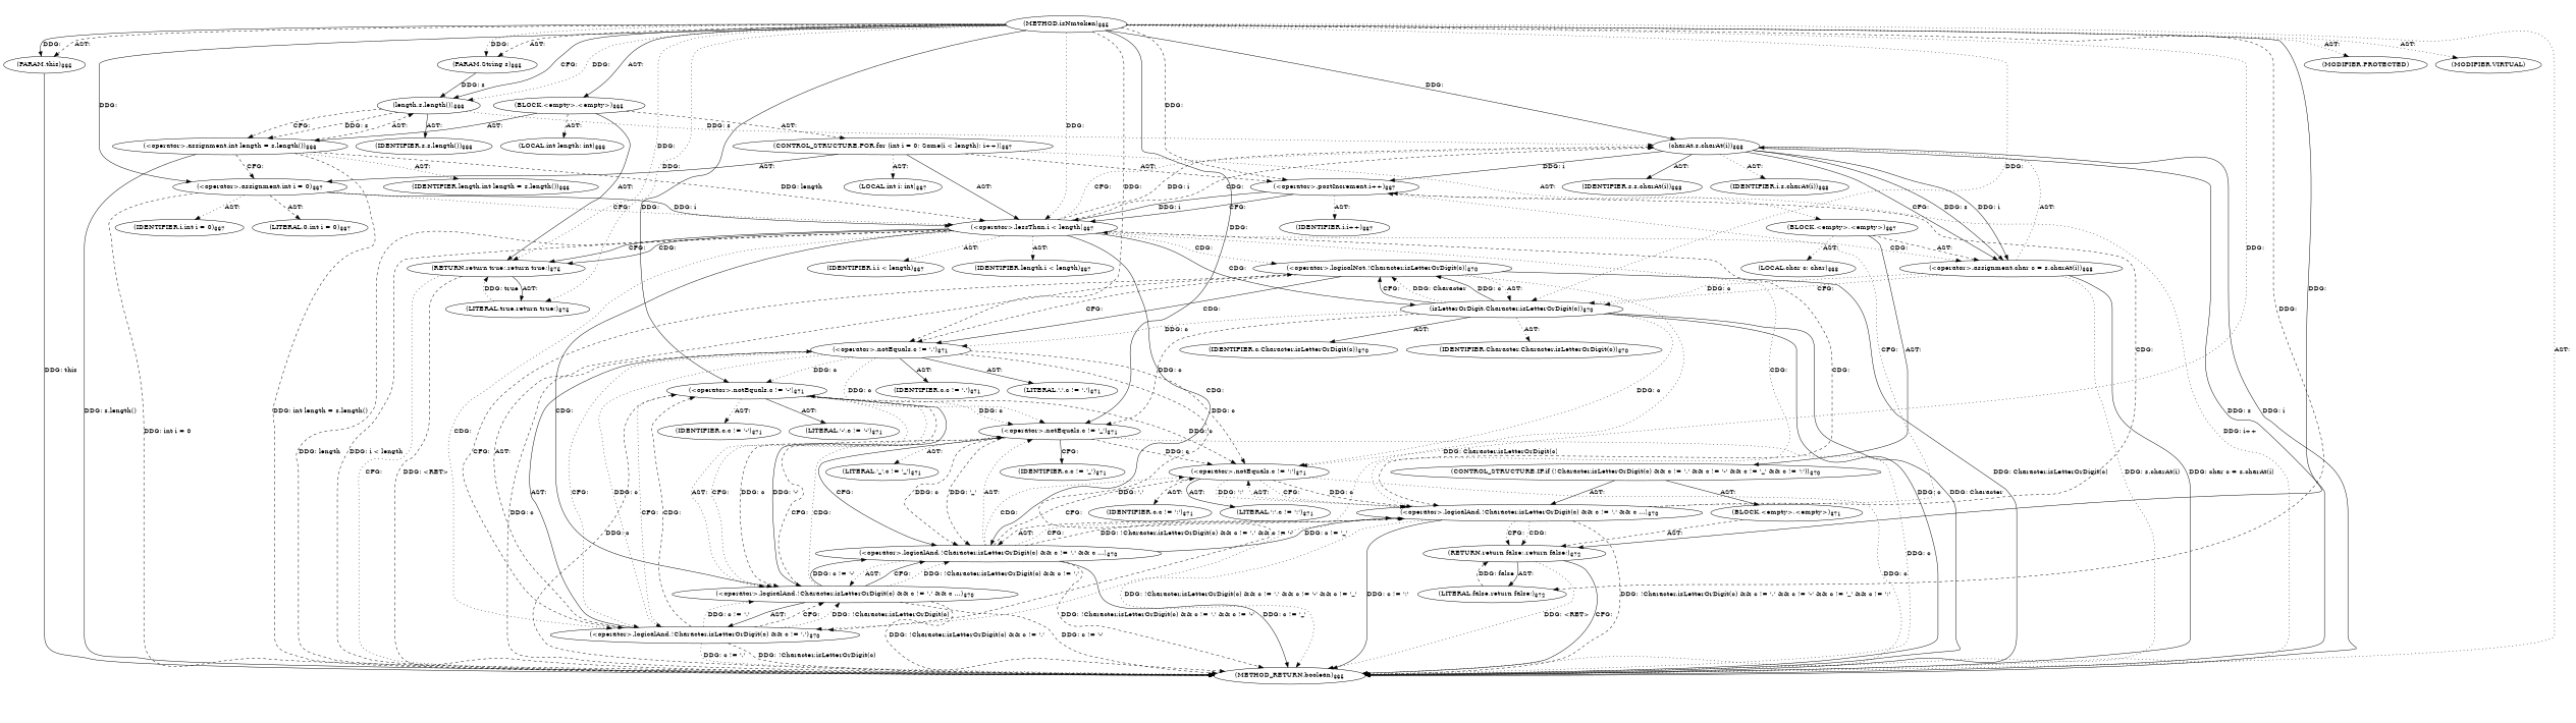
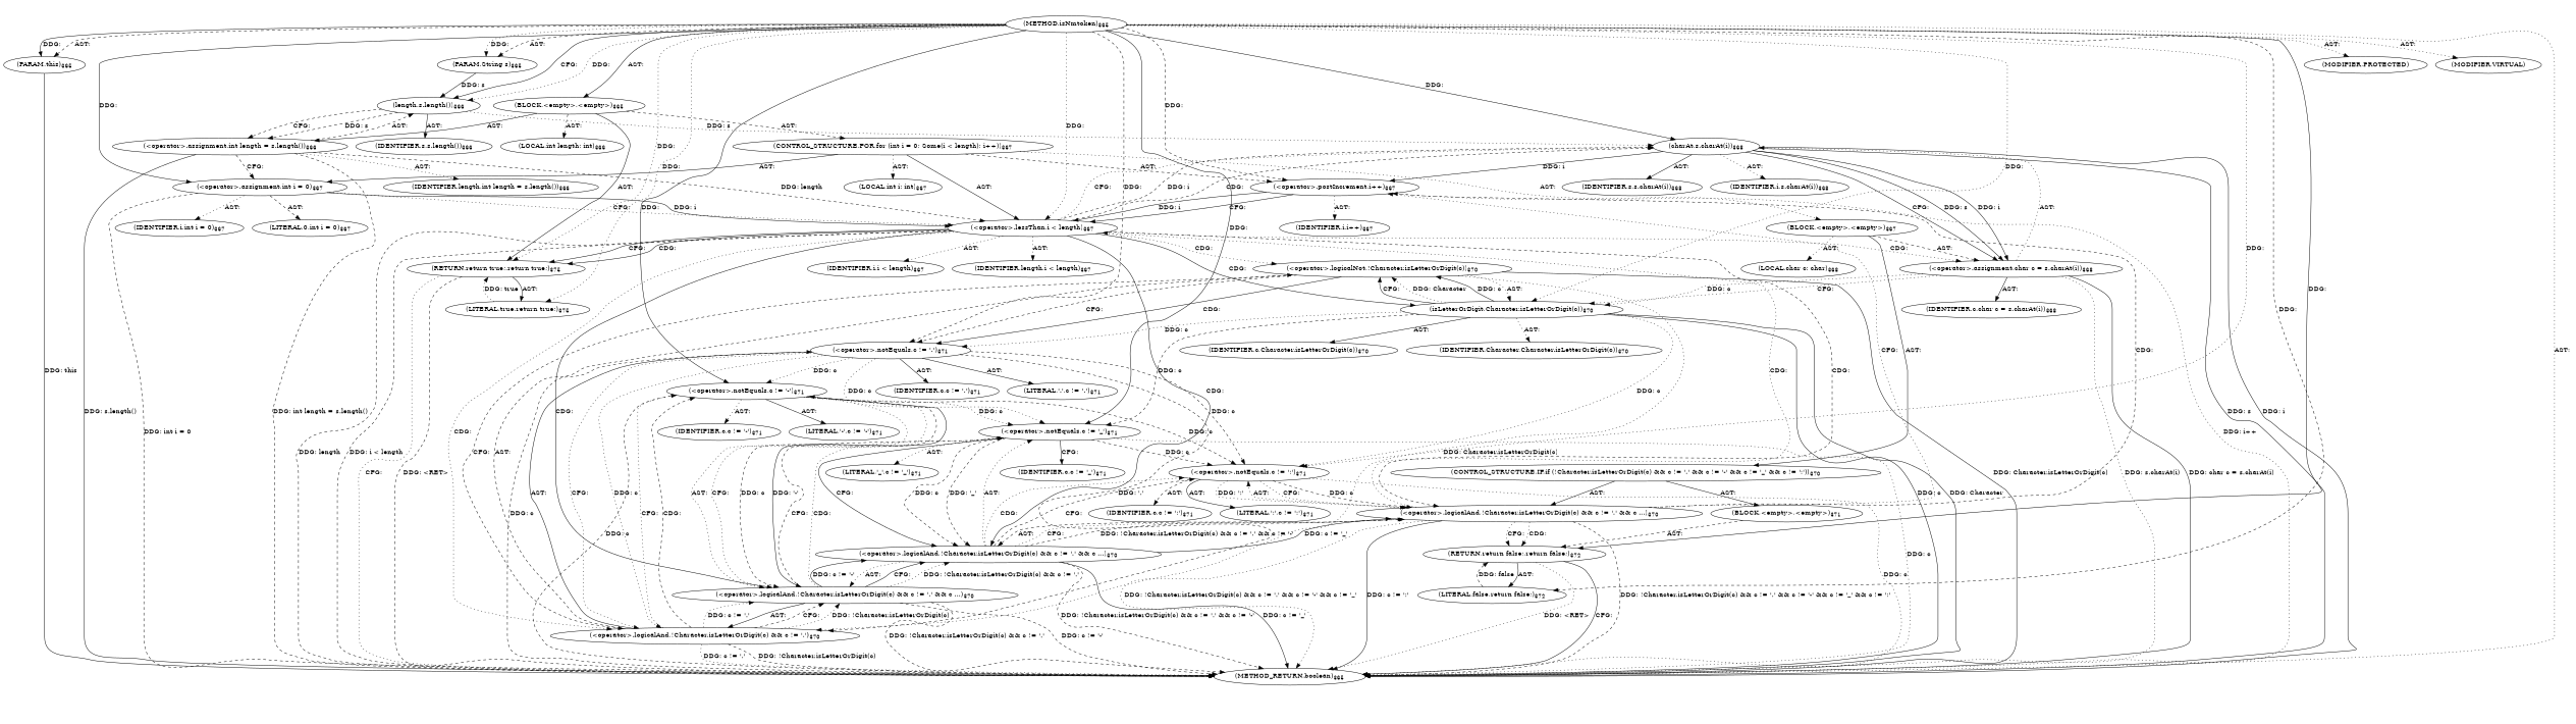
  digraph {
    edge [style=dotted]
    n1 [label=<(METHOD,isNmtoken)<SUB>365</SUB>>]
    n2 [label=<(PARAM,this)<SUB>365</SUB>>]
    n3 [label=<(PARAM,String s)<SUB>365</SUB>>]
    n4 [label=<(BLOCK,&lt;empty&gt;,&lt;empty&gt;)<SUB>365</SUB>>]
    n5 [label=<(length,s.length())<SUB>366</SUB>>]
    n6 [label=<(&lt;operator&gt;.assignment,int i = 0)<SUB>367</SUB>>]
    n7 [label=<(&lt;operator&gt;.lessThan,i &lt; length)<SUB>367</SUB>>]
    n8 [label=<(&lt;operator&gt;.postIncrement,i++)<SUB>367</SUB>>]
    n9 [label=<(charAt,s.charAt(i))<SUB>368</SUB>>]
    n10 [label=<(isLetterOrDigit,Character.isLetterOrDigit(c))<SUB>370</SUB>>]
    n11 [label=<(&lt;operator&gt;.notEquals,c != '.')<SUB>371</SUB>>]
    n12 [label=<(&lt;operator&gt;.notEquals,c != '-')<SUB>371</SUB>>]
    n13 [label=<(&lt;operator&gt;.notEquals,c != '_')<SUB>371</SUB>>]
    n14 [label=<(&lt;operator&gt;.notEquals,c != ':')<SUB>371</SUB>>]
    n15 [label=<(RETURN,return false;,return false;)<SUB>372</SUB>>]
    n16 [label=<(LITERAL,false,return false;)<SUB>372</SUB>>]
    n17 [label=<(RETURN,return true;,return true;)<SUB>375</SUB>>]
    n18 [label=<(LITERAL,true,return true;)<SUB>375</SUB>>]
    n19 [label=<(MODIFIER,PROTECTED)>]
    n20 [label=<(MODIFIER,VIRTUAL)>]
    n21 [label=<(METHOD_RETURN,boolean)<SUB>365</SUB>>]
    n22 [label=<(LOCAL,int length: int)<SUB>366</SUB>>]
    n23 [label=<(&lt;operator&gt;.assignment,int length = s.length())<SUB>366</SUB>>]
    n24 [label=<(CONTROL_STRUCTURE,FOR,for (int i = 0; Some(i &lt; length); i++))<SUB>367</SUB>>]
    n25 [label=<(IDENTIFIER,s,s.length())<SUB>366</SUB>>]
    n26 [label=<(IDENTIFIER,i,int i = 0)<SUB>367</SUB>>]
    n27 [label=<(LITERAL,0,int i = 0)<SUB>367</SUB>>]
    n28 [label=<(IDENTIFIER,i,i &lt; length)<SUB>367</SUB>>]
    n29 [label=<(IDENTIFIER,length,i &lt; length)<SUB>367</SUB>>]
    n30 [label=<(&lt;operator&gt;.assignment,char c = s.charAt(i))<SUB>368</SUB>>]
    n31 [label=<(&lt;operator&gt;.logicalAnd,!Character.isLetterOrDigit(c) &amp;&amp; c != '.' &amp;&amp; c ...)<SUB>370</SUB>>]
    n32 [label=<(&lt;operator&gt;.logicalAnd,!Character.isLetterOrDigit(c) &amp;&amp; c != '.' &amp;&amp; c ...)<SUB>370</SUB>>]
    n33 [label=<(&lt;operator&gt;.logicalAnd,!Character.isLetterOrDigit(c) &amp;&amp; c != '.' &amp;&amp; c ...)<SUB>370</SUB>>]
    n34 [label=<(&lt;operator&gt;.logicalAnd,!Character.isLetterOrDigit(c) &amp;&amp; c != '.')<SUB>370</SUB>>]
    n35 [label=<(&lt;operator&gt;.logicalNot,!Character.isLetterOrDigit(c))<SUB>370</SUB>>]
    n36 [label=<(IDENTIFIER,i,i++)<SUB>367</SUB>>]
    n37 [label=<(IDENTIFIER,s,s.charAt(i))<SUB>368</SUB>>]
    n38 [label=<(IDENTIFIER,i,s.charAt(i))<SUB>368</SUB>>]
    n39 [label=<(IDENTIFIER,Character,Character.isLetterOrDigit(c))<SUB>370</SUB>>]
    n40 [label=<(IDENTIFIER,c,Character.isLetterOrDigit(c))<SUB>370</SUB>>]
    n41 [label=<(IDENTIFIER,c,c != '.')<SUB>371</SUB>>]
    n42 [label=<(LITERAL,'.',c != '.')<SUB>371</SUB>>]
    n43 [label=<(IDENTIFIER,c,c != '-')<SUB>371</SUB>>]
    n44 [label=<(LITERAL,'-',c != '-')<SUB>371</SUB>>]
    n45 [label=<(IDENTIFIER,c,c != '_')<SUB>371</SUB>>]
    n46 [label=<(LITERAL,'_',c != '_')<SUB>371</SUB>>]
    n47 [label=<(IDENTIFIER,c,c != ':')<SUB>371</SUB>>]
    n48 [label=<(LITERAL,':',c != ':')<SUB>371</SUB>>]
    n49 [label=<(IDENTIFIER,length,int length = s.length())<SUB>366</SUB>>]
    n50 [label=<(LOCAL,int i: int)<SUB>367</SUB>>]
    n51 [label=<(BLOCK,&lt;empty&gt;,&lt;empty&gt;)<SUB>367</SUB>>]
    n52 [label=<(LOCAL,char c: char)<SUB>368</SUB>>]
    n53 [label=<(CONTROL_STRUCTURE,IF,if (!Character.isLetterOrDigit(c) &amp;&amp; c != '.' &amp;&amp; c != '-' &amp;&amp; c != '_' &amp;&amp; c != ':'))<SUB>370</SUB>>]
+   n54 [label=<(IDENTIFIER,c,char c = s.charAt(i))<SUB>368</SUB>>]
    n55 [label=<(BLOCK,&lt;empty&gt;,&lt;empty&gt;)<SUB>371</SUB>>]
    n1 -> n2 [label="AST: " style=dashed]
    n1 -> n2 [label="DDG: " style=solid]
    n1 -> n3 [label="AST: " style=dashed]
    n1 -> n3 [label="DDG: "]
    n1 -> n4 [label="AST: " style=solid]
    n1 -> n5 [label="CFG: " style=solid]
    n1 -> n5 [label="DDG: "]
    n1 -> n6 [label="DDG: " style=solid]
    n1 -> n7 [label="DDG: "]
    n1 -> n8 [label="DDG: " style=dashed]
    n1 -> n9 [label="DDG: " style=solid]
    n1 -> n10 [label="DDG: "]
    n1 -> n11 [label="DDG: " style=dashed]
    n1 -> n12 [label="DDG: " style=solid]
    n1 -> n13 [label="DDG: " style=solid]
    n1 -> n14 [label="DDG: "]
    n1 -> n15 [label="DDG: " style=solid]
    n1 -> n16 [label="DDG: " style=dashed]
    n1 -> n17 [label="DDG: "]
    n1 -> n18 [label="DDG: "]
    n1 -> n19 [label="AST: "]
    n1 -> n20 [label="AST: "]
    n1 -> n21 [label="AST: "]
    n2 -> n21 [label="DDG: this" style=solid]
    n3 -> n5 [label="DDG: s" style=solid]
    n4 -> n17 [label="AST: " style=solid]
    n4 -> n22 [label="AST: " style=dashed]
    n4 -> n23 [label="AST: " style=solid]
    n4 -> n24 [label="AST: " style=dashed]
    n5 -> n9 [label="DDG: s"]
    n5 -> n23 [label="CFG: " style=dashed]
    n5 -> n23 [label="DDG: s" style=dashed]
    n5 -> n25 [label="AST: " style=solid]
    n6 -> n7 [label="CFG: "]
    n6 -> n7 [label="DDG: i" style=solid]
    n6 -> n21 [label="DDG: int i = 0" style=dashed]
    n6 -> n26 [label="AST: "]
    n6 -> n27 [label="AST: " style=dashed]
    n7 -> n9 [label="CFG: "]
    n7 -> n9 [label="DDG: i" style=dashed]
    n7 -> n9 [label="CDG: " style=dashed]
    n7 -> n10 [label="CDG: " style=solid]
    n7 -> n17 [label="CFG: " style=solid]
    n7 -> n17 [label="CDG: " style=solid]
    n7 -> n21 [label="DDG: length" style=dashed]
    n7 -> n21 [label="DDG: i &lt; length" style=dashed]
    n7 -> n28 [label="AST: "]
    n7 -> n29 [label="AST: "]
    n7 -> n30 [label="CDG: "]
    n7 -> n31 [label="CDG: " style=dashed]
    n7 -> n32 [label="CDG: " style=solid]
    n7 -> n33 [label="CDG: " style=solid]
    n7 -> n34 [label="CDG: "]
    n7 -> n35 [label="CDG: "]
    n8 -> n7 [label="CFG: " style=solid]
    n8 -> n7 [label="DDG: i" style=solid]
    n8 -> n21 [label="DDG: i++"]
    n8 -> n36 [label="AST: "]
    n9 -> n8 [label="DDG: i" style=solid]
    n9 -> n21 [label="DDG: s" style=solid]
    n9 -> n21 [label="DDG: i" style=solid]
    n9 -> n30 [label="CFG: " style=solid]
    n9 -> n30 [label="DDG: s" style=solid]
    n9 -> n30 [label="DDG: i" style=solid]
    n9 -> n37 [label="AST: " style=solid]
    n9 -> n38 [label="AST: "]
    n10 -> n11 [label="DDG: c"]
    n10 -> n13 [label="DDG: c" style=dashed]
    n10 -> n14 [label="DDG: c"]
    n10 -> n21 [label="DDG: c" style=solid]
    n10 -> n21 [label="DDG: Character" style=solid]
    n10 -> n35 [label="CFG: " style=solid]
    n10 -> n35 [label="DDG: Character"]
    n10 -> n35 [label="DDG: c" style=solid]
    n10 -> n39 [label="AST: "]
    n10 -> n40 [label="AST: " style=solid]
    n11 -> n12 [label="DDG: c"]
    n11 -> n13 [label="DDG: c"]
    n11 -> n14 [label="DDG: c" style=dashed]
    n11 -> n21 [label="DDG: c" style=dashed]
    n11 -> n34 [label="CFG: "]
    n11 -> n34 [label="DDG: c"]
    n11 -> n34 [label="DDG: '.'" style=dashed]
    n11 -> n41 [label="AST: " style=solid]
    n11 -> n42 [label="AST: " style=solid]
    n12 -> n13 [label="DDG: c"]
    n12 -> n14 [label="DDG: c" style=dashed]
    n12 -> n21 [label="DDG: c" style=dashed]
    n12 -> n33 [label="CFG: "]
    n12 -> n33 [label="DDG: c" style=dashed]
    n12 -> n33 [label="DDG: '-'" style=solid]
    n12 -> n43 [label="AST: "]
    n12 -> n44 [label="AST: " style=solid]
    n13 -> n14 [label="DDG: c" style=dashed]
    n13 -> n21 [label="DDG: c"]
    n13 -> n32 [label="CFG: " style=solid]
    n13 -> n32 [label="DDG: c" style=dashed]
    n13 -> n32 [label="DDG: '_'" style=dashed]
    n13 -> n45 [label="CFG: " style=solid]
    n13 -> n46 [label="AST: "]
    n14 -> n21 [label="DDG: c"]
    n14 -> n31 [label="CFG: "]
    n14 -> n31 [label="DDG: c" style=dashed]
    n14 -> n31 [label="DDG: ':'"]
    n14 -> n47 [label="AST: " style=dashed]
    n14 -> n48 [label="AST: " style=solid]
    n15 -> n16 [label="AST: " style=solid]
    n15 -> n21 [label="CFG: " style=solid]
    n15 -> n21 [label="DDG: &lt;RET&gt;"]
    n16 -> n15 [label="DDG: false" style=dashed]
    n17 -> n18 [label="AST: " style=solid]
    n17 -> n21 [label="CFG: "]
    n17 -> n21 [label="DDG: &lt;RET&gt;" style=dashed]
    n18 -> n17 [label="DDG: true"]
    n23 -> n5 [label="AST: " style=dashed]
    n23 -> n6 [label="CFG: " style=dashed]
    n23 -> n7 [label="DDG: length" style=dashed]
    n23 -> n21 [label="DDG: s.length()" style=solid]
    n23 -> n21 [label="DDG: int length = s.length()" style=dashed]
    n23 -> n49 [label="AST: "]
    n24 -> n6 [label="AST: " style=solid]
    n24 -> n7 [label="AST: " style=solid]
    n24 -> n8 [label="AST: " style=dashed]
    n24 -> n50 [label="AST: "]
    n24 -> n51 [label="AST: "]
    n30 -> n9 [label="AST: "]
    n30 -> n10 [label="CFG: "]
    n30 -> n10 [label="DDG: c"]
    n30 -> n21 [label="DDG: s.charAt(i)"]
    n30 -> n21 [label="DDG: char c = s.charAt(i)" style=solid]
+   n30 -> n54 [label="AST: " style=solid]
    n31 -> n7 [label="CDG: "]
    n31 -> n8 [label="CFG: "]
    n31 -> n8 [label="CDG: " style=dashed]
    n31 -> n14 [label="AST: "]
    n31 -> n15 [label="CFG: "]
    n31 -> n15 [label="CDG: "]
    n31 -> n21 [label="DDG: !Character.isLetterOrDigit(c) &amp;&amp; c != '.' &amp;&amp; c != '-' &amp;&amp; c != '_'"]
    n31 -> n21 [label="DDG: c != ':'" style=solid]
    n31 -> n21 [label="DDG: !Character.isLetterOrDigit(c) &amp;&amp; c != '.' &amp;&amp; c != '-' &amp;&amp; c != '_' &amp;&amp; c != ':'" style=dashed]
    n31 -> n32 [label="AST: " style=dashed]
    n32 -> n13 [label="AST: "]
    n32 -> n14 [label="CFG: " style=dashed]
    n32 -> n14 [label="CDG: "]
    n32 -> n21 [label="DDG: !Character.isLetterOrDigit(c) &amp;&amp; c != '.' &amp;&amp; c != '-'" style=dashed]
    n32 -> n21 [label="DDG: c != '_'" style=solid]
    n32 -> n31 [label="CFG: "]
    n32 -> n31 [label="DDG: !Character.isLetterOrDigit(c) &amp;&amp; c != '.' &amp;&amp; c != '-'" style=dashed]
    n32 -> n31 [label="DDG: c != '_'" style=solid]
    n32 -> n33 [label="AST: "]
    n33 -> n12 [label="AST: "]
    n33 -> n13 [label="CFG: " style=dashed]
    n33 -> n13 [label="CDG: "]
    n33 -> n21 [label="DDG: !Character.isLetterOrDigit(c) &amp;&amp; c != '.'" style=dashed]
    n33 -> n21 [label="DDG: c != '-'" style=dashed]
    n33 -> n32 [label="CFG: " style=solid]
    n33 -> n32 [label="DDG: !Character.isLetterOrDigit(c) &amp;&amp; c != '.'"]
    n33 -> n32 [label="DDG: c != '-'" style=solid]
    n33 -> n34 [label="AST: " style=solid]
    n34 -> n11 [label="AST: " style=solid]
    n34 -> n12 [label="CFG: "]
    n34 -> n12 [label="CDG: " style=dashed]
    n34 -> n21 [label="DDG: !Character.isLetterOrDigit(c)" style=dashed]
    n34 -> n21 [label="DDG: c != '.'"]
    n34 -> n33 [label="CFG: " style=dashed]
    n34 -> n33 [label="DDG: !Character.isLetterOrDigit(c)"]
    n34 -> n33 [label="DDG: c != '.'"]
    n34 -> n35 [label="AST: " style=dashed]
    n35 -> n10 [label="AST: "]
    n35 -> n11 [label="CFG: " style=dashed]
    n35 -> n11 [label="CDG: " style=solid]
    n35 -> n21 [label="DDG: Character.isLetterOrDigit(c)" style=solid]
    n35 -> n34 [label="CFG: " style=dashed]
    n35 -> n34 [label="DDG: Character.isLetterOrDigit(c)"]
    n51 -> n30 [label="AST: " style=dashed]
    n51 -> n52 [label="AST: "]
    n51 -> n53 [label="AST: " style=solid]
    n53 -> n31 [label="AST: " style=solid]
    n53 -> n55 [label="AST: " style=solid]
    n55 -> n15 [label="AST: " style=dashed]
  }
